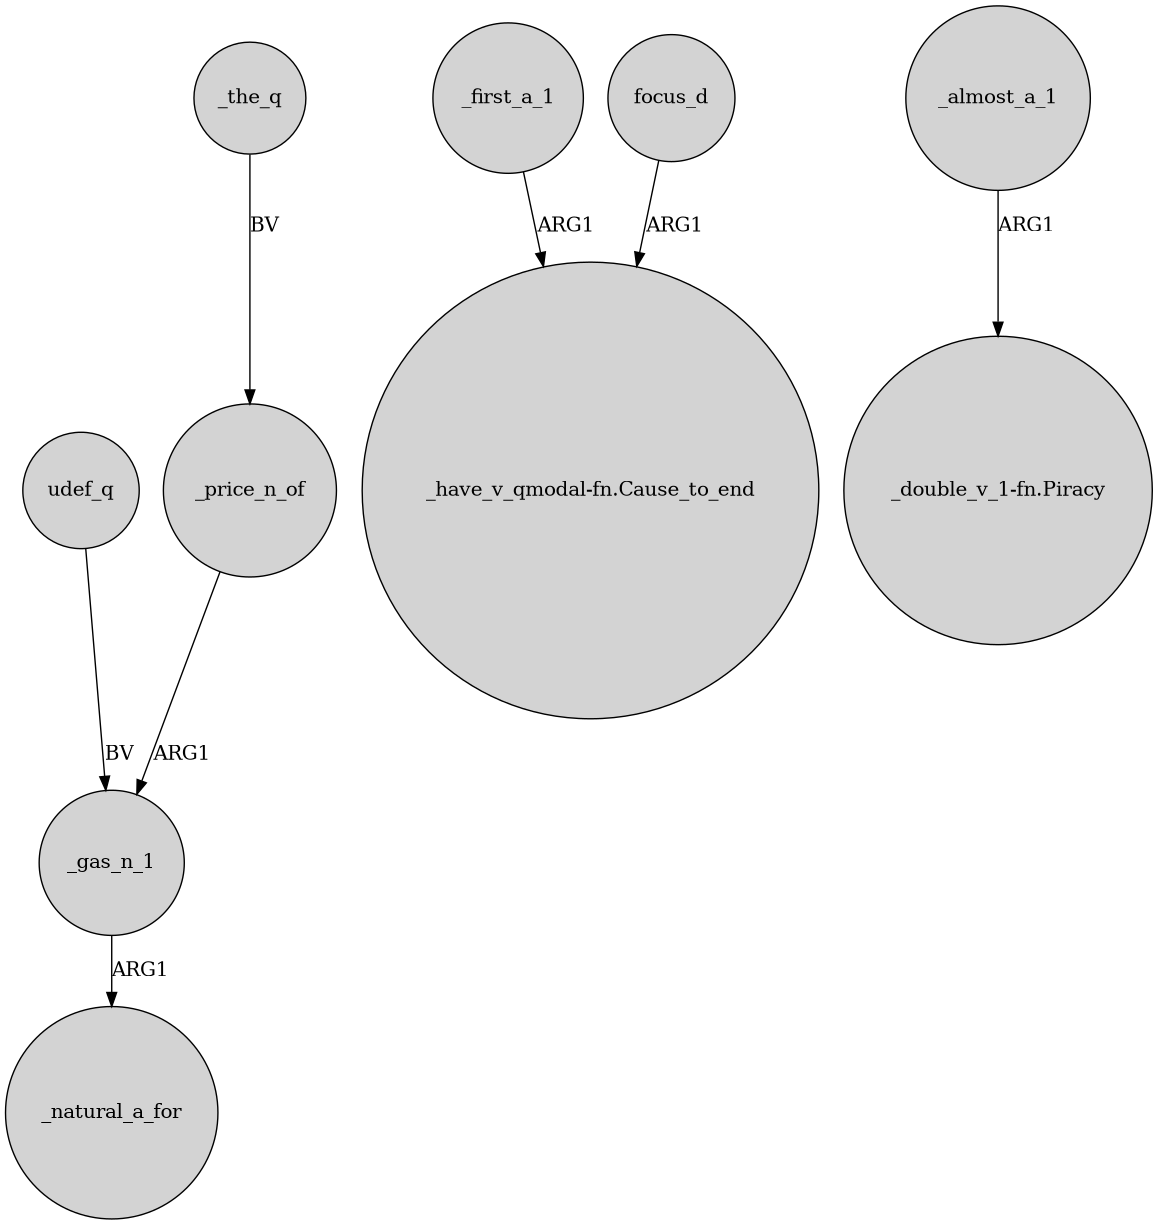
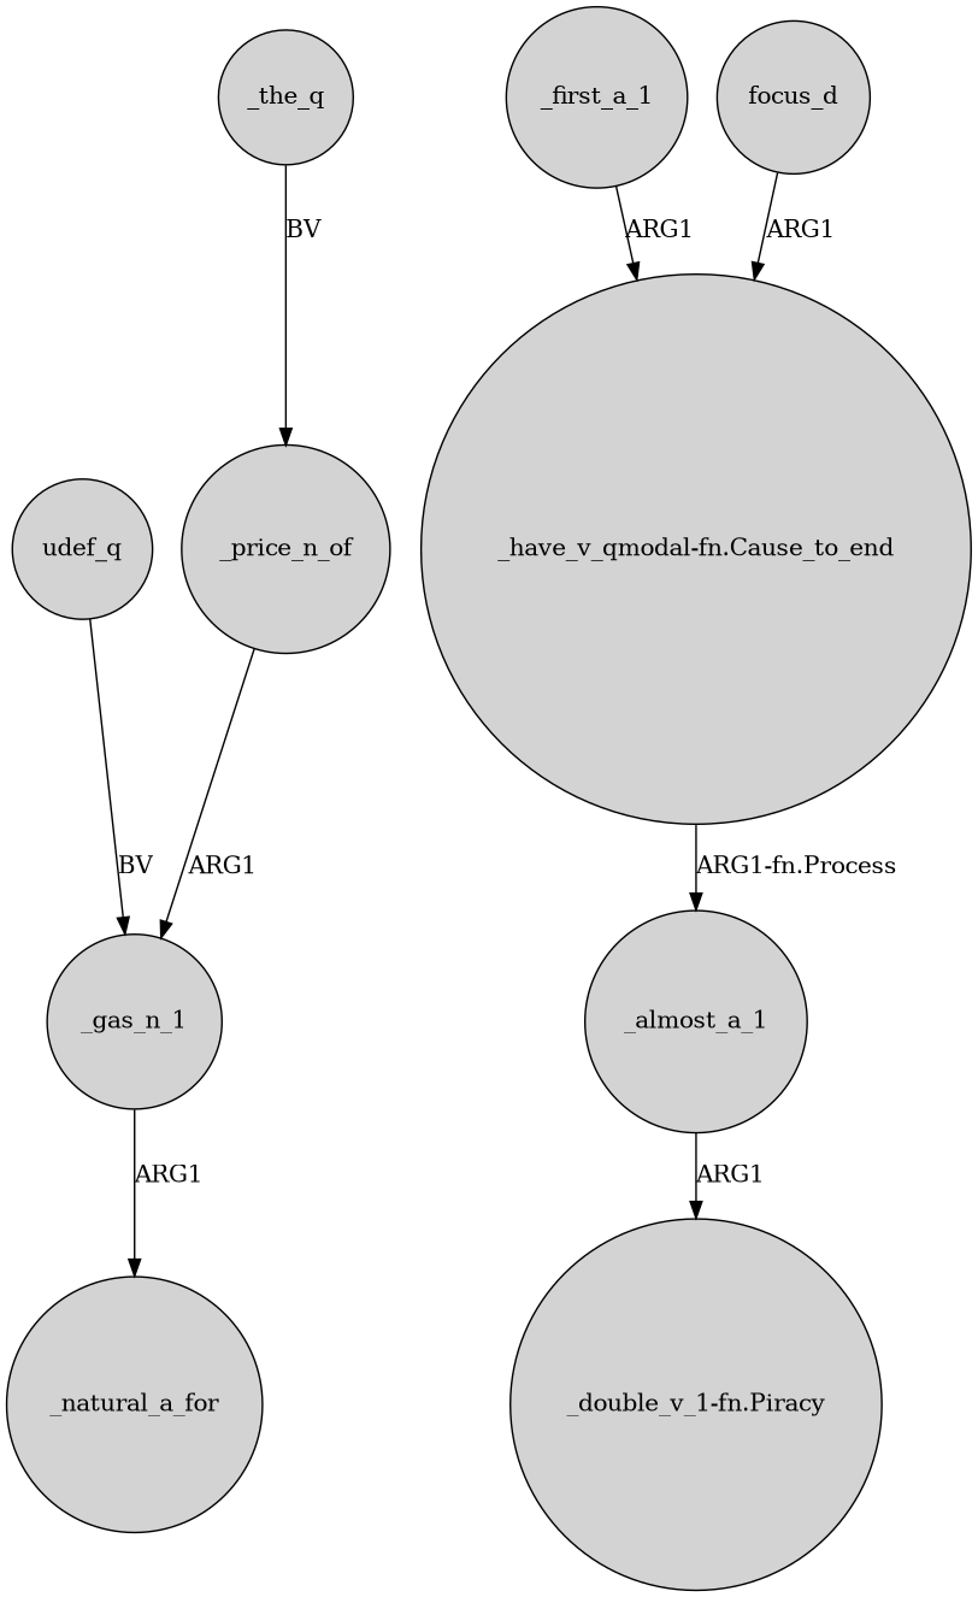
  digraph {
    node [shape=circle style=filled]
    _price_n_of
    _gas_n_1
    _natural_a_for
    _first_a_1
    "_have_v_qmodal-fn.Cause_to_end"
    _almost_a_1
    "_double_v_1-fn.Piracy"
    _the_q
    focus_d
    udef_q
    _price_n_of -> _gas_n_1 [label=ARG1]
    _gas_n_1 -> _natural_a_for [label=ARG1]
    _first_a_1 -> "_have_v_qmodal-fn.Cause_to_end" [label=ARG1]
+   "_have_v_qmodal-fn.Cause_to_end" -> _almost_a_1 [label="ARG1-fn.Process"]
    _almost_a_1 -> "_double_v_1-fn.Piracy" [label=ARG1]
    _the_q -> _price_n_of [label=BV]
    focus_d -> "_have_v_qmodal-fn.Cause_to_end" [label=ARG1]
    udef_q -> _gas_n_1 [label=BV]
  }
